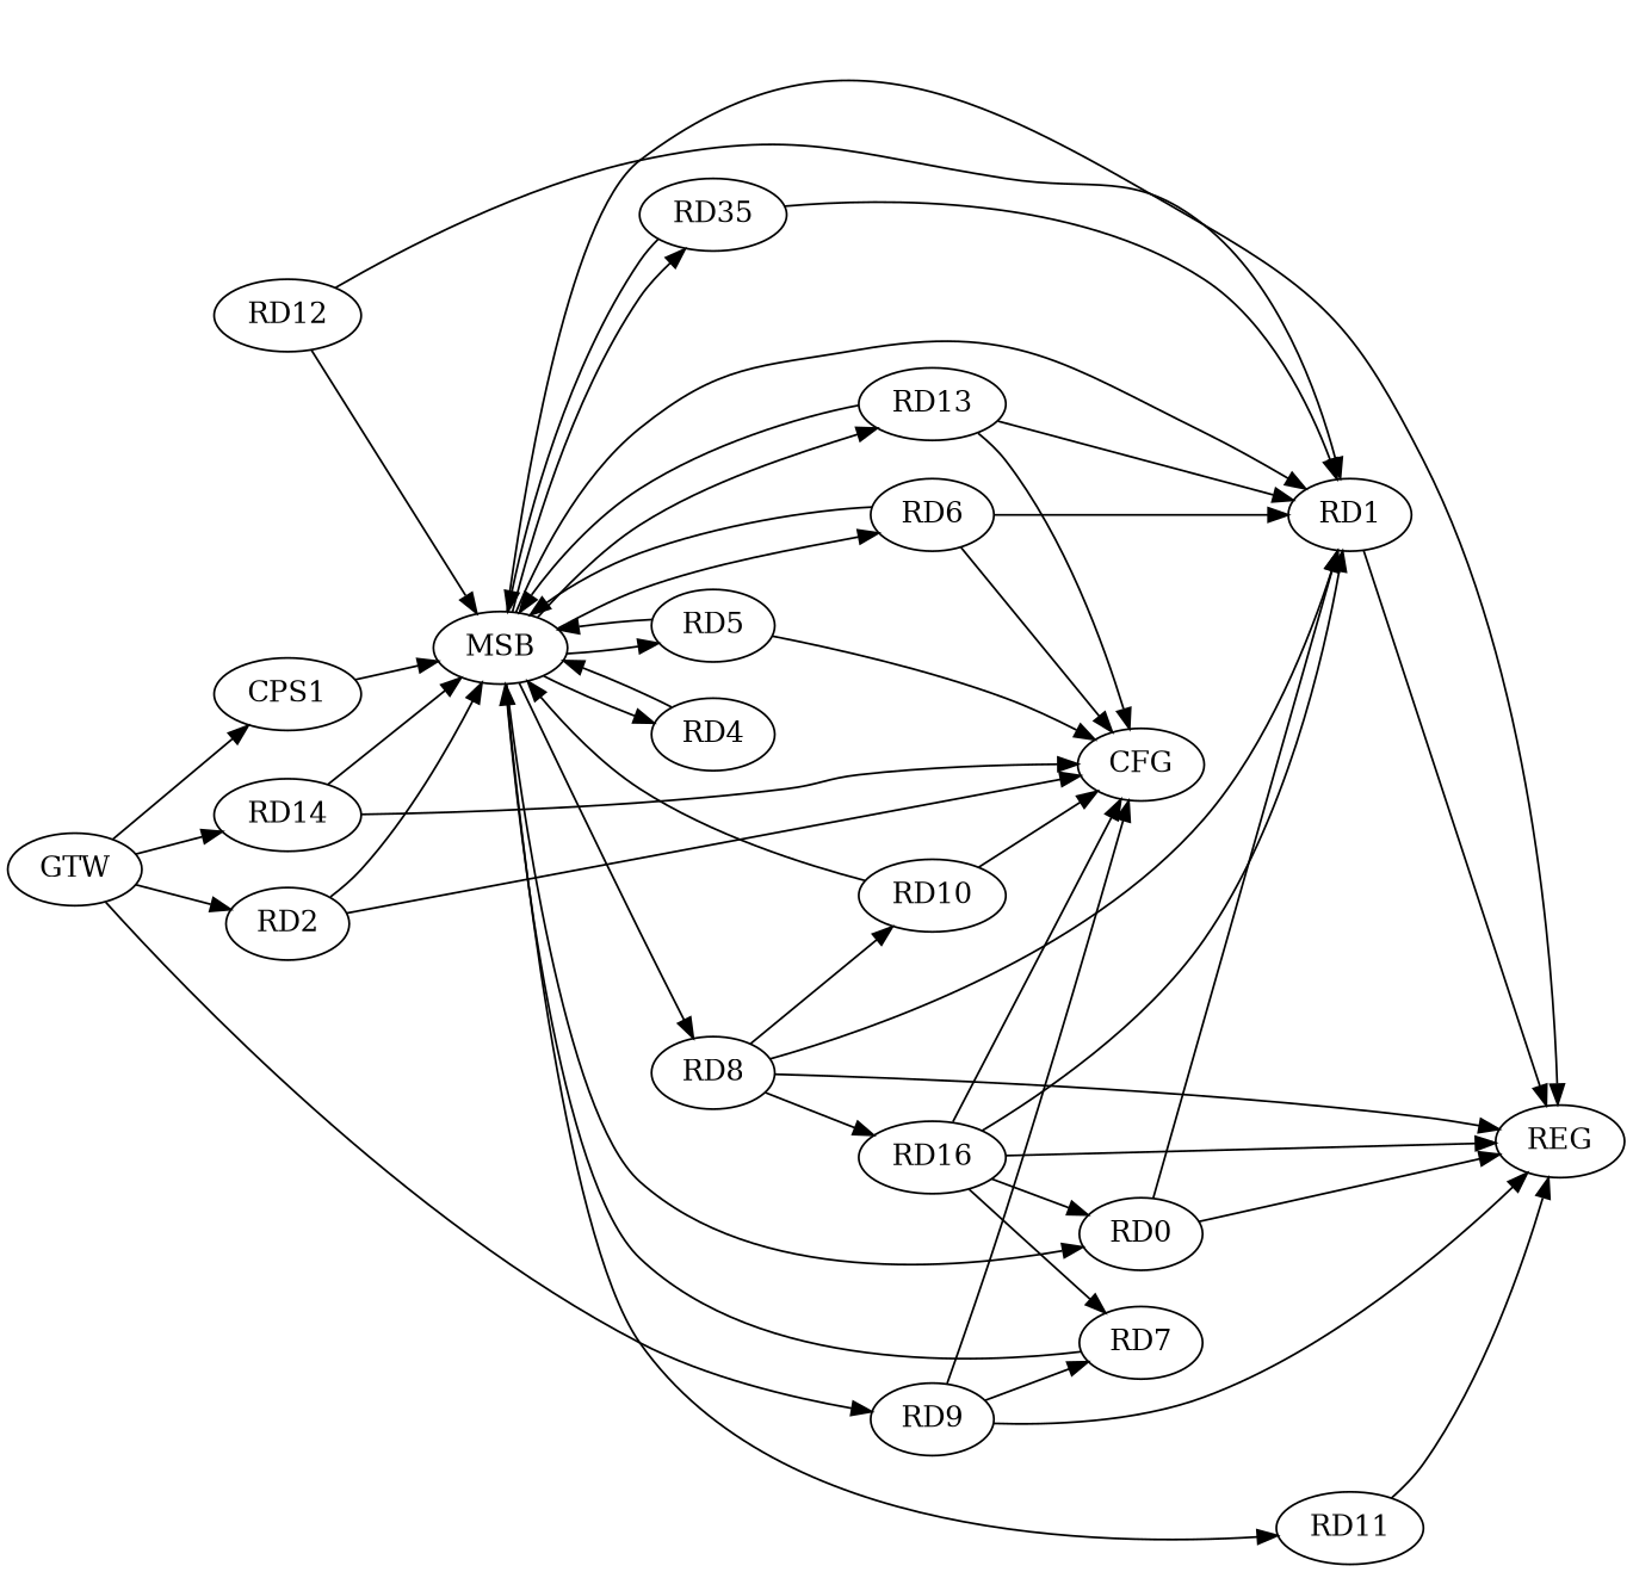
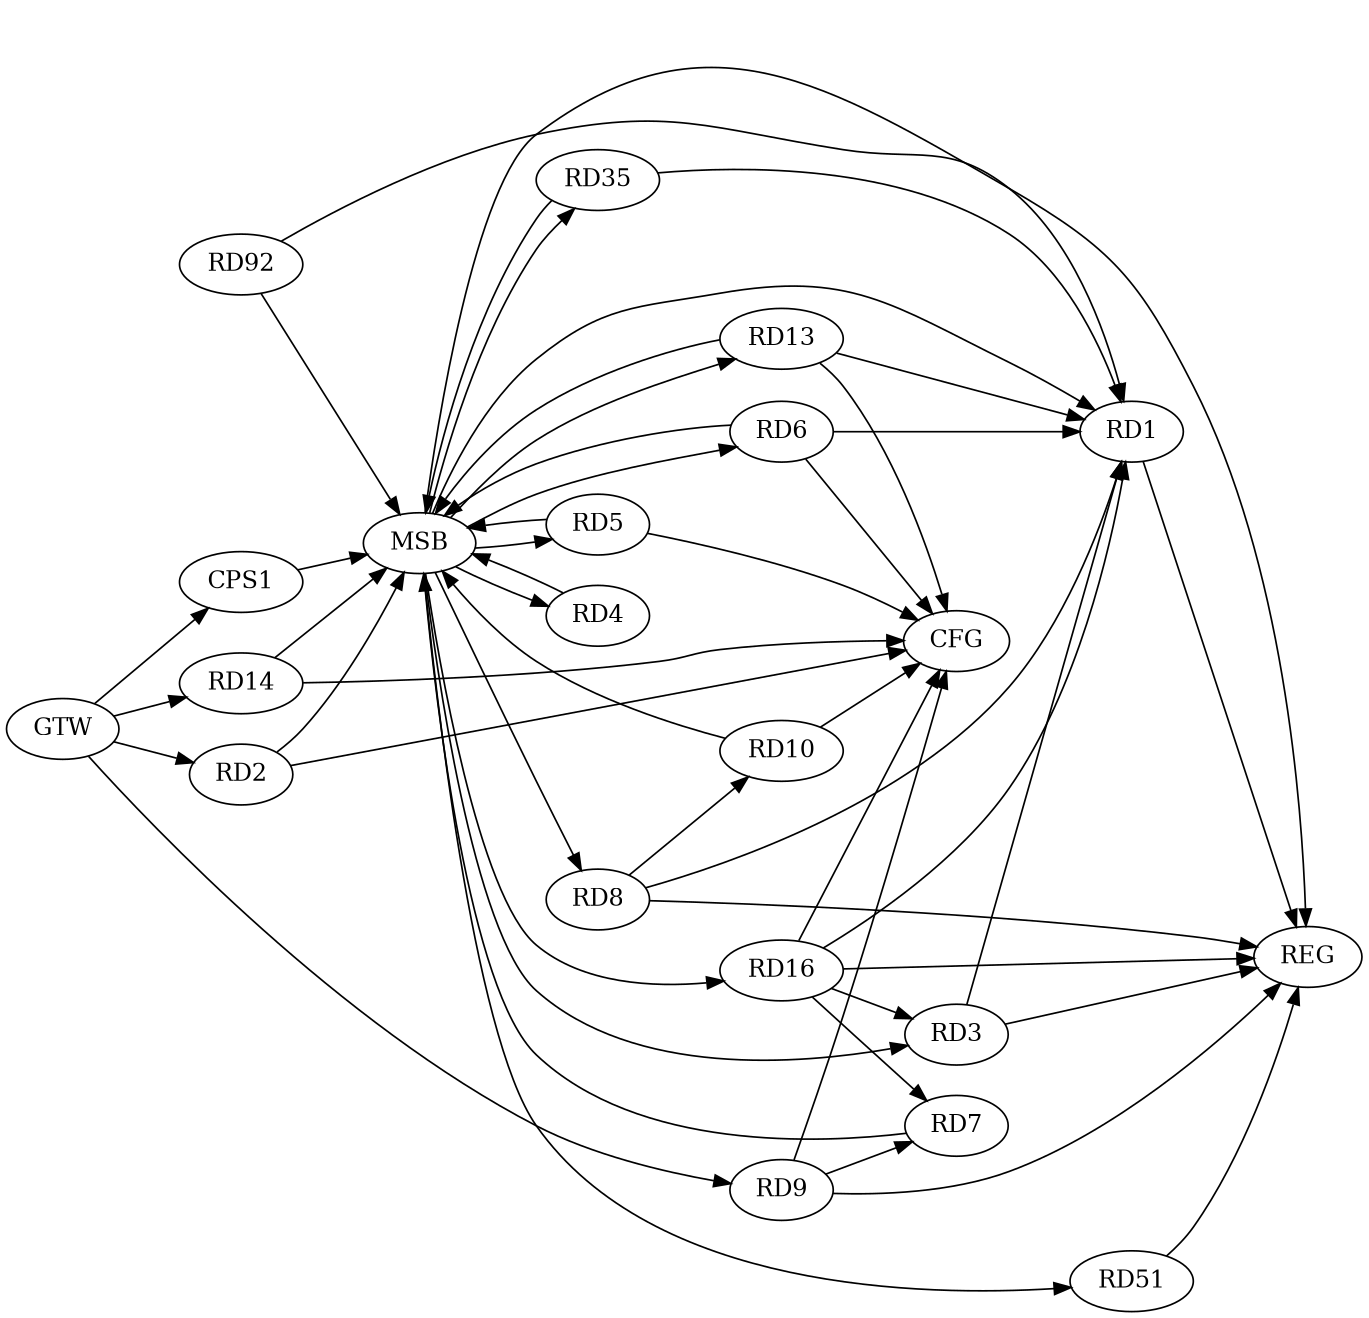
  strict digraph {
    rankdir=LR
    n1 [label=RD1]
    n2 [label=REG]
    n3 [label=RD2]
    n4 [label=MSB]
    n5 [label=CFG]
-   n6 [label=RD0]
+   n6 [label=RD3]
    n7 [label=RD4]
    n8 [label=RD5]
    n9 [label=RD6]
    n10 [label=RD8]
-   n11 [label=RD11]
+   n11 [label=RD51]
    n12 [label=RD13]
    n13 [label=RD35]
    n14 [label=RD16]
    n15 [label=RD7]
    n16 [label=RD10]
    n17 [label=RD9]
-   n18 [label=RD12]
+   n18 [label=RD92]
    n19 [label=RD14]
    n20 [label=CPS1]
    n21 [label=GTW]
    n1 -> n2
    n3 -> n4
    n3 -> n5
    n4 -> n1
    n4 -> n2
    n4 -> n6
    n4 -> n7
    n4 -> n8
    n4 -> n9
    n4 -> n10
    n4 -> n11
    n4 -> n12
    n4 -> n13
-   n10 -> n14
+   n4 -> n14
    n6 -> n1
    n6 -> n2
    n7 -> n4
    n8 -> n4
    n8 -> n5
    n9 -> n1
    n9 -> n4
    n9 -> n5
    n10 -> n1
    n10 -> n2
    n10 -> n16
    n11 -> n2
    n12 -> n1
    n12 -> n4
    n12 -> n5
    n13 -> n1
    n13 -> n4
    n14 -> n1
    n14 -> n2
    n14 -> n5
    n14 -> n6
    n14 -> n15
    n15 -> n4
    n16 -> n4
    n16 -> n5
    n17 -> n2
    n17 -> n5
    n17 -> n15
    n18 -> n1
    n18 -> n4
    n19 -> n4
    n19 -> n5
    n20 -> n4
    n21 -> n3
    n21 -> n17
    n21 -> n19
    n21 -> n20
  }
